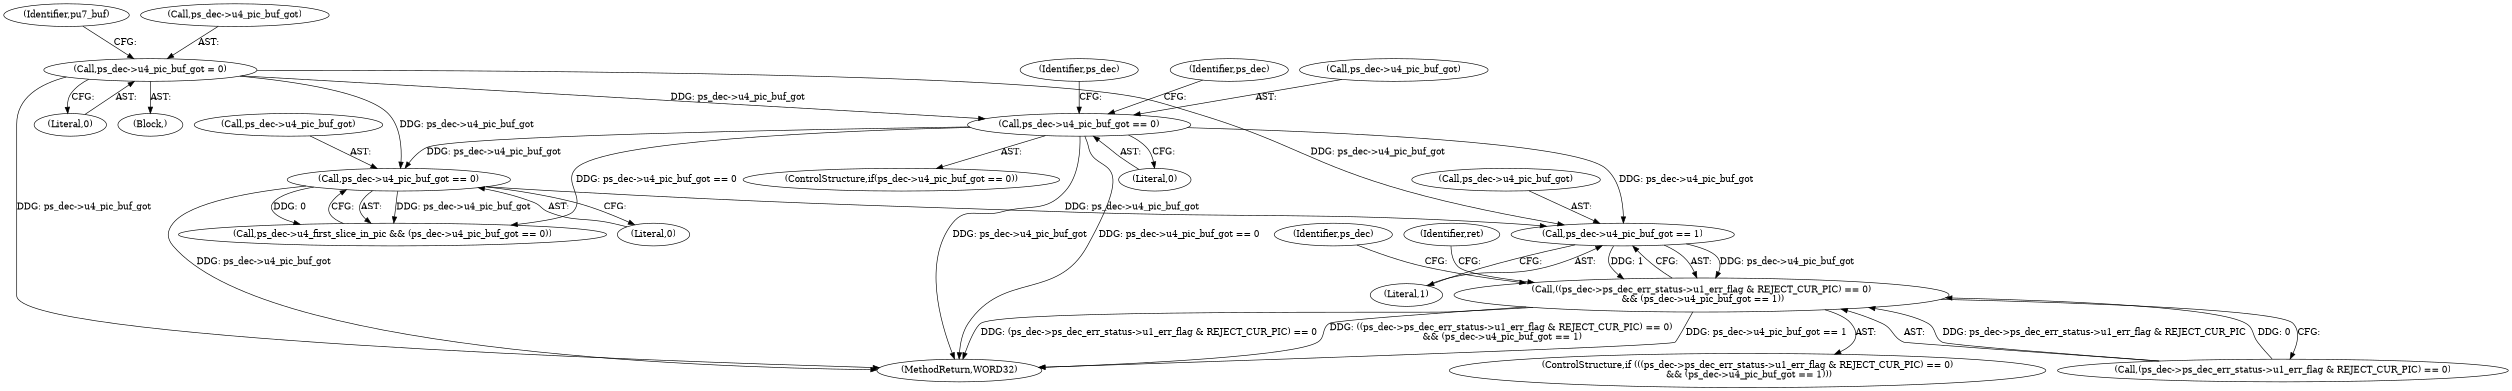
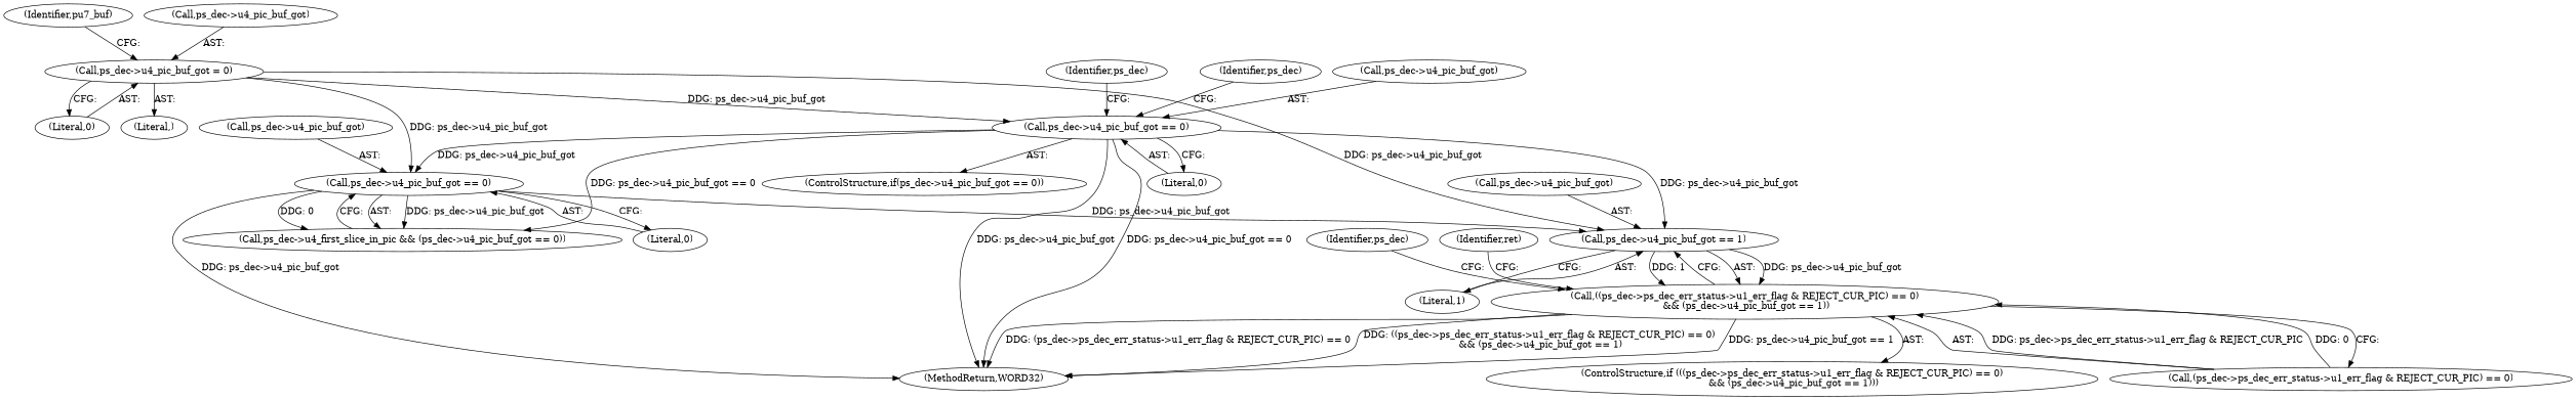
  digraph {
    n1 [label="(Call,ps_dec->u4_pic_buf_got == 1)"]
    n2 [label="(Call,((ps_dec->ps_dec_err_status->u1_err_flag & REJECT_CUR_PIC) == 0)\n && (ps_dec->u4_pic_buf_got == 1))"]
    n3 [label="(Literal,1)"]
    n4 [label="(MethodReturn,WORD32)"]
    n5 [label="(ControlStructure,if (((ps_dec->ps_dec_err_status->u1_err_flag & REJECT_CUR_PIC) == 0)\n && (ps_dec->u4_pic_buf_got == 1)))"]
    n6 [label="(Call,(ps_dec->ps_dec_err_status->u1_err_flag & REJECT_CUR_PIC) == 0)"]
    n7 [label="(Call,ps_dec->u4_pic_buf_got == 0)"]
    n8 [label="(Call,ps_dec->u4_pic_buf_got == 0)"]
    n9 [label="(Call,ps_dec->u4_first_slice_in_pic && (ps_dec->u4_pic_buf_got == 0))"]
    n10 [label="(Literal,0)"]
    n11 [label="(ControlStructure,if(ps_dec->u4_pic_buf_got == 0))"]
    n12 [label="(Literal,0)"]
    n13 [label="(Call,ps_dec->u4_pic_buf_got = 0)"]
    n14 [label="(Literal,0)"]
-   n15 [label="(Block,)"]
+   n15 [label="(Literal,)"]
    n16 [label="(Call,ps_dec->u4_pic_buf_got)"]
    n17 [label="(Identifier,ret)"]
    n18 [label="(Identifier,pu7_buf)"]
    n19 [label="(Call,ps_dec->u4_pic_buf_got)"]
    n20 [label="(Call,ps_dec->u4_pic_buf_got)"]
    n21 [label="(Call,ps_dec->u4_pic_buf_got)"]
    n22 [label="(Identifier,ps_dec)"]
    n23 [label="(Identifier,ps_dec)"]
    n24 [label="(Identifier,ps_dec)"]
    n1 -> n2 [label="AST: "]
    n1 -> n2 [label="DDG: ps_dec->u4_pic_buf_got"]
    n1 -> n2 [label="DDG: 1"]
    n1 -> n3 [label="CFG: "]
    n2 -> n1 [label="CFG: "]
    n2 -> n4 [label="DDG: ps_dec->u4_pic_buf_got == 1"]
    n2 -> n4 [label="DDG: (ps_dec->ps_dec_err_status->u1_err_flag & REJECT_CUR_PIC) == 0"]
    n2 -> n4 [label="DDG: ((ps_dec->ps_dec_err_status->u1_err_flag & REJECT_CUR_PIC) == 0)\n && (ps_dec->u4_pic_buf_got == 1)"]
    n2 -> n5 [label="AST: "]
    n2 -> n6 [label="CFG: "]
    n3 -> n1 [label="AST: "]
    n6 -> n2 [label="AST: "]
    n6 -> n2 [label="DDG: ps_dec->ps_dec_err_status->u1_err_flag & REJECT_CUR_PIC"]
    n6 -> n2 [label="DDG: 0"]
    n7 -> n1 [label="DDG: ps_dec->u4_pic_buf_got"]
    n7 -> n4 [label="DDG: ps_dec->u4_pic_buf_got"]
    n7 -> n4 [label="DDG: ps_dec->u4_pic_buf_got == 0"]
    n7 -> n8 [label="DDG: ps_dec->u4_pic_buf_got"]
    n7 -> n9 [label="DDG: ps_dec->u4_pic_buf_got == 0"]
    n7 -> n10 [label="CFG: "]
    n7 -> n11 [label="AST: "]
    n8 -> n1 [label="DDG: ps_dec->u4_pic_buf_got"]
    n8 -> n4 [label="DDG: ps_dec->u4_pic_buf_got"]
    n8 -> n9 [label="AST: "]
    n8 -> n9 [label="DDG: ps_dec->u4_pic_buf_got"]
    n8 -> n9 [label="DDG: 0"]
    n8 -> n12 [label="CFG: "]
    n9 -> n8 [label="CFG: "]
    n10 -> n7 [label="AST: "]
    n12 -> n8 [label="AST: "]
    n13 -> n1 [label="DDG: ps_dec->u4_pic_buf_got"]
-   n13 -> n4 [label="DDG: ps_dec->u4_pic_buf_got"]
    n13 -> n7 [label="DDG: ps_dec->u4_pic_buf_got"]
    n13 -> n8 [label="DDG: ps_dec->u4_pic_buf_got"]
    n13 -> n14 [label="CFG: "]
    n13 -> n15 [label="AST: "]
    n14 -> n13 [label="AST: "]
    n16 -> n7 [label="AST: "]
    n17 -> n2 [label="CFG: "]
    n18 -> n13 [label="CFG: "]
    n19 -> n13 [label="AST: "]
    n20 -> n8 [label="AST: "]
    n21 -> n1 [label="AST: "]
    n22 -> n7 [label="CFG: "]
    n23 -> n7 [label="CFG: "]
    n24 -> n2 [label="CFG: "]
  }
